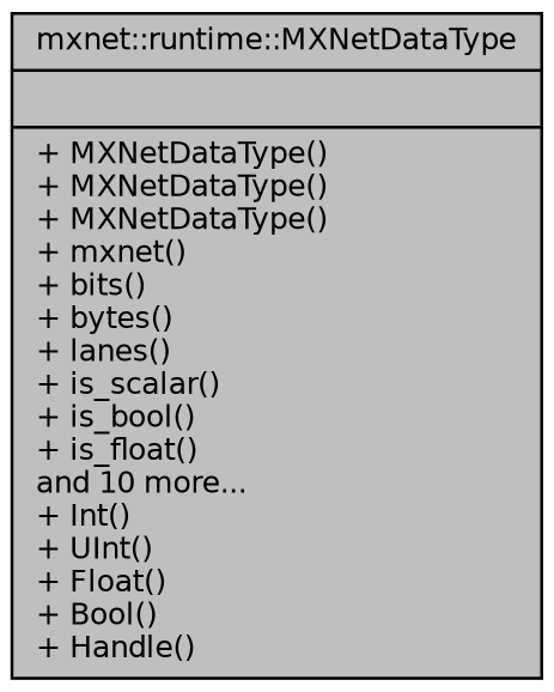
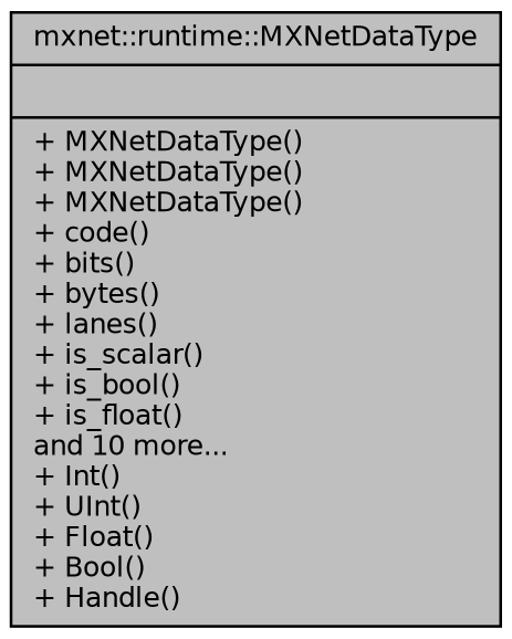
  digraph {
-   n1 [color=black fillcolor=grey75 fontcolor=black fontname=Helvetica fontsize=10 height=0.2 label="{mxnet::runtime::MXNetDataType\n||+ MXNetDataType()\l+ MXNetDataType()\l+ MXNetDataType()\l+ mxnet()\l+ bits()\l+ bytes()\l+ lanes()\l+ is_scalar()\l+ is_bool()\l+ is_float()\land 10 more...\l+ Int()\l+ UInt()\l+ Float()\l+ Bool()\l+ Handle()\l}" shape=record style=filled width=0.4]
+   n1 [color=black fillcolor=grey75 fontcolor=black fontname=Helvetica fontsize=10 height=0.2 label="{mxnet::runtime::MXNetDataType\n||+ MXNetDataType()\l+ MXNetDataType()\l+ MXNetDataType()\l+ code()\l+ bits()\l+ bytes()\l+ lanes()\l+ is_scalar()\l+ is_bool()\l+ is_float()\land 10 more...\l+ Int()\l+ UInt()\l+ Float()\l+ Bool()\l+ Handle()\l}" shape=record style=filled width=0.4]
  }
